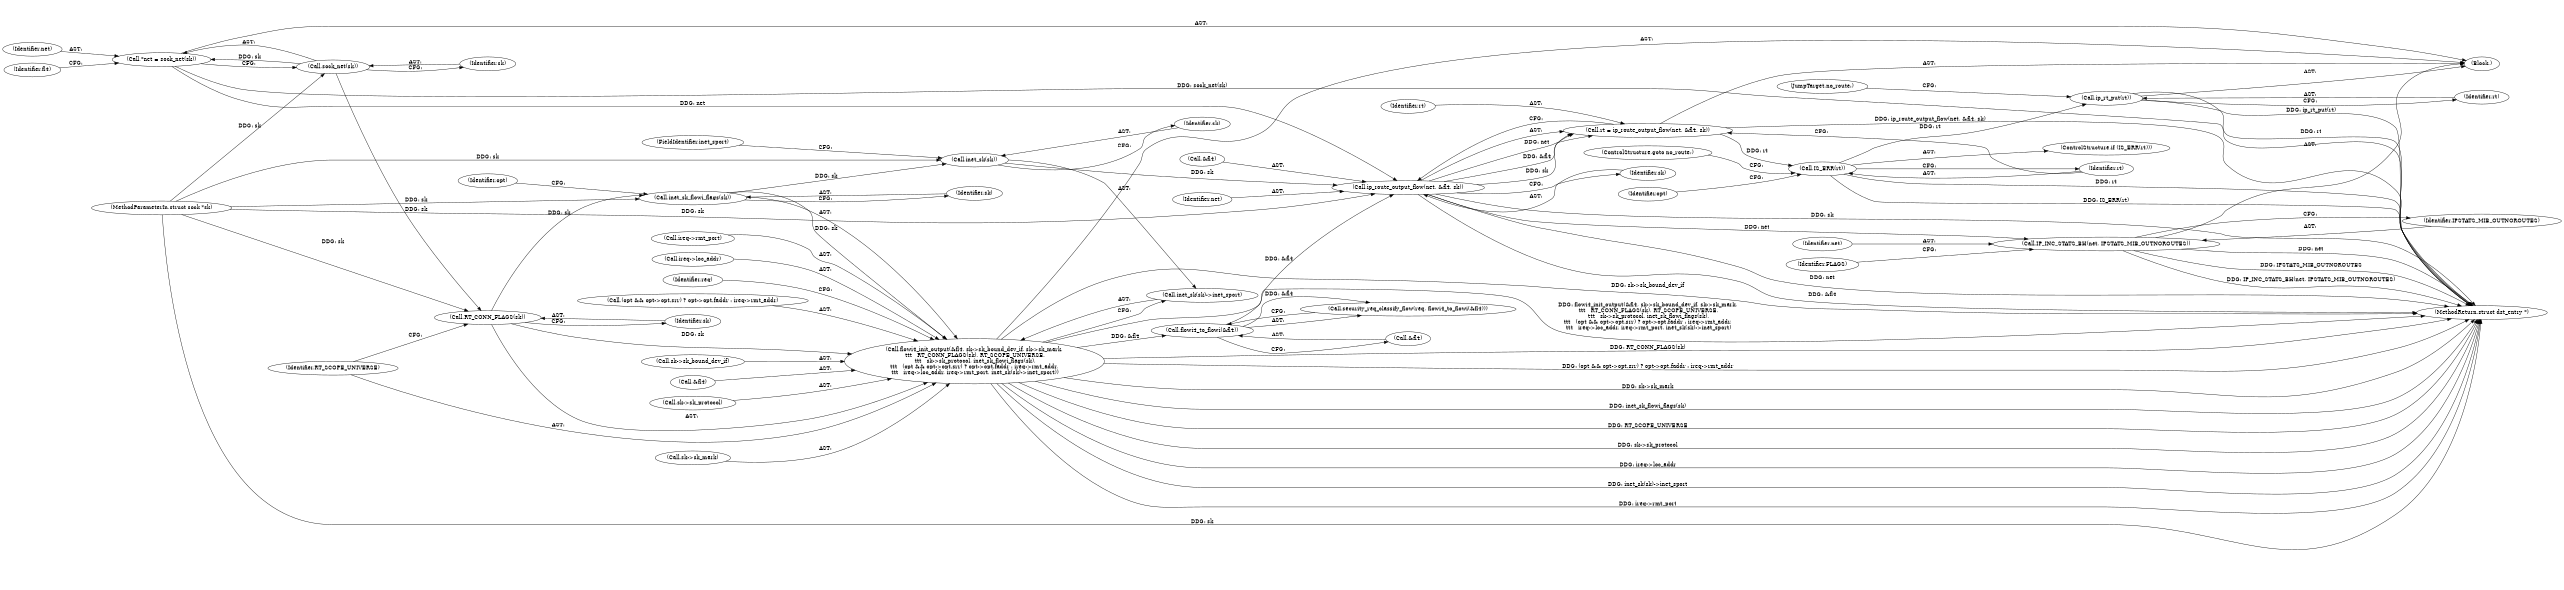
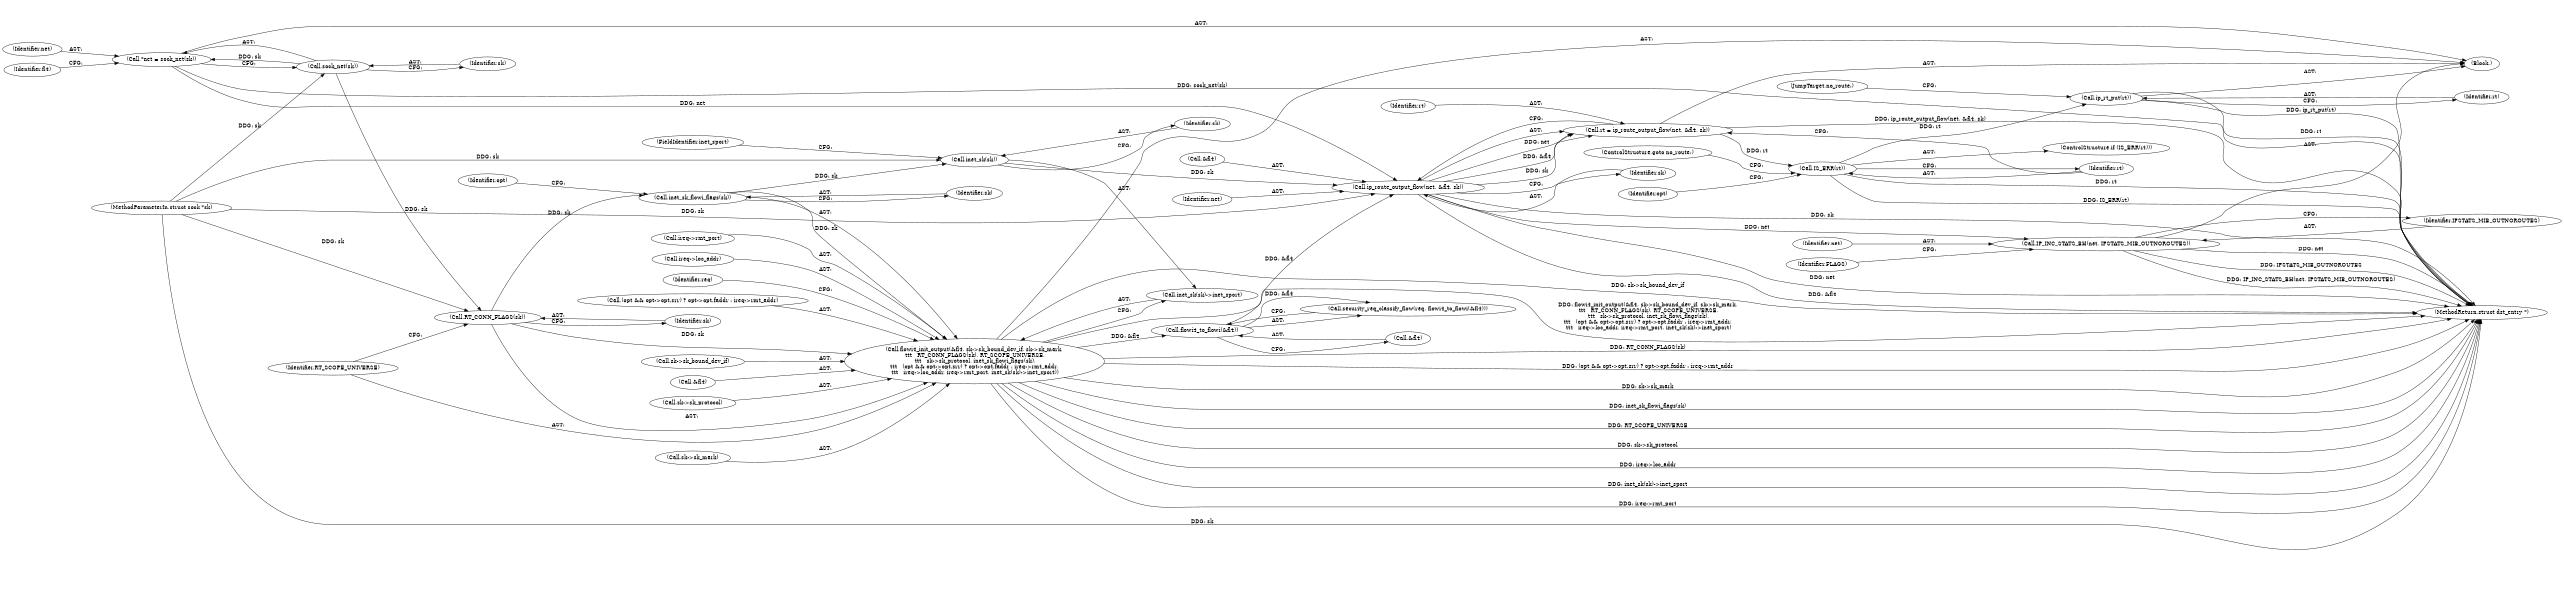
  digraph {
    rankdir=LR
    n1 [label="(Call,ip_route_output_flow(net, &fl4, sk))"]
    n2 [label="(Call,rt = ip_route_output_flow(net, &fl4, sk))"]
    n3 [label="(Call,IP_INC_STATS_BH(net, IPSTATS_MIB_OUTNOROUTES))"]
    n4 [label="(MethodReturn,struct dst_entry *)"]
    n5 [label="(Identifier,sk)"]
    n6 [label="(Block,)"]
    n7 [label="(Call,IS_ERR(rt))"]
    n8 [label="(Identifier,IPSTATS_MIB_OUTNOROUTES)"]
    n9 [label="(Call,*net = sock_net(sk))"]
    n10 [label="(Call,sock_net(sk))"]
    n11 [label="(Call,RT_CONN_FLAGS(sk))"]
    n12 [label="(Identifier,sk)"]
    n13 [label="(Call,inet_sk_flowi_flags(sk))"]
    n14 [label="(Call,flowi4_init_output(&fl4, sk->sk_bound_dev_if, sk->sk_mark,\n \t\t\t   RT_CONN_FLAGS(sk), RT_SCOPE_UNIVERSE,\n \t\t\t   sk->sk_protocol, inet_sk_flowi_flags(sk),\n\t\t\t   (opt && opt->opt.srr) ? opt->opt.faddr : ireq->rmt_addr,\n \t\t\t   ireq->loc_addr, ireq->rmt_port, inet_sk(sk)->inet_sport))"]
    n15 [label="(Identifier,sk)"]
    n16 [label="(MethodParameterIn,struct sock *sk)"]
    n17 [label="(Call,inet_sk(sk))"]
    n18 [label="(Identifier,sk)"]
    n19 [label="(Call,inet_sk(sk)->inet_sport)"]
    n20 [label="(Identifier,sk)"]
    n21 [label="(Call,flowi4_to_flowi(&fl4))"]
    n22 [label="(Call,&fl4)"]
    n23 [label="(Call,security_req_classify_flow(req, flowi4_to_flowi(&fl4)))"]
    n24 [label="(Call,ip_rt_put(rt))"]
    n25 [label="(Identifier,rt)"]
    n26 [label="(ControlStructure,if (IS_ERR(rt)))"]
    n27 [label="(Identifier,rt)"]
    n28 [label="(Identifier,opt)"]
    n29 [label="(Call,&fl4)"]
    n30 [label="(Call,sk->sk_mark)"]
    n31 [label="(Identifier,net)"]
    n32 [label="(FieldIdentifier,inet_sport)"]
    n33 [label="(JumpTarget,no_route:)"]
    n34 [label="(Identifier,FLAGS)"]
    n35 [label="(Call,ireq->rmt_port)"]
    n36 [label="(Identifier,rt)"]
    n37 [label="(Identifier,fl4)"]
    n38 [label="(Call,ireq->loc_addr)"]
    n39 [label="(Identifier,req)"]
    n40 [label="(Identifier,RT_SCOPE_UNIVERSE)"]
    n41 [label="(Call,(opt && opt->opt.srr) ? opt->opt.faddr : ireq->rmt_addr)"]
    n42 [label="(Call,sk->sk_bound_dev_if)"]
    n43 [label="(Identifier,net)"]
    n44 [label="(Call,&fl4)"]
    n45 [label="(Call,sk->sk_protocol)"]
    n46 [label="(ControlStructure,goto no_route;)"]
    n47 [label="(Identifier,net)"]
    n48 [label="(Identifier,opt)"]
    n1 -> n2 [label="AST: "]
    n1 -> n2 [label="DDG: net"]
    n1 -> n2 [label="DDG: &fl4"]
    n1 -> n2 [label="DDG: sk"]
    n1 -> n3 [label="DDG: net"]
    n1 -> n4 [label="DDG: sk"]
    n1 -> n4 [label="DDG: net"]
    n1 -> n4 [label="DDG: &fl4"]
    n1 -> n5 [label="CFG: "]
    n2 -> n1 [label="CFG: "]
    n2 -> n4 [label="DDG: ip_route_output_flow(net, &fl4, sk)"]
    n2 -> n6 [label="AST: "]
    n2 -> n7 [label="DDG: rt"]
    n3 -> n4 [label="DDG: net"]
    n3 -> n4 [label="DDG: IPSTATS_MIB_OUTNOROUTES"]
    n3 -> n4 [label="DDG: IP_INC_STATS_BH(net, IPSTATS_MIB_OUTNOROUTES)"]
    n3 -> n6 [label="AST: "]
    n3 -> n8 [label="CFG: "]
    n5 -> n1 [label="AST: "]
    n7 -> n4 [label="DDG: IS_ERR(rt)"]
    n7 -> n4 [label="DDG: rt"]
    n7 -> n24 [label="DDG: rt"]
    n7 -> n25 [label="CFG: "]
    n7 -> n26 [label="AST: "]
    n8 -> n3 [label="AST: "]
    n9 -> n1 [label="DDG: net"]
    n9 -> n4 [label="DDG: sock_net(sk)"]
    n9 -> n6 [label="AST: "]
    n9 -> n10 [label="CFG: "]
    n10 -> n9 [label="AST: "]
    n10 -> n9 [label="DDG: sk"]
    n10 -> n11 [label="DDG: sk"]
    n10 -> n12 [label="CFG: "]
    n11 -> n13 [label="DDG: sk"]
    n11 -> n14 [label="AST: "]
    n11 -> n14 [label="DDG: sk"]
    n11 -> n15 [label="CFG: "]
    n12 -> n10 [label="AST: "]
    n13 -> n14 [label="AST: "]
    n13 -> n14 [label="DDG: sk"]
    n13 -> n17 [label="DDG: sk"]
    n13 -> n18 [label="CFG: "]
    n14 -> n4 [label="DDG: ireq->rmt_port"]
    n14 -> n4 [label="DDG: sk->sk_bound_dev_if"]
    n14 -> n4 [label="DDG: flowi4_init_output(&fl4, sk->sk_bound_dev_if, sk->sk_mark,\n \t\t\t   RT_CONN_FLAGS(sk), RT_SCOPE_UNIVERSE,\n \t\t\t   sk->sk_protocol, inet_sk_flowi_flags(sk),\n\t\t\t   (opt && opt->opt.srr) ? opt->opt.faddr : ireq->rmt_addr,\n \t\t\t   ireq->loc_addr, ireq->rmt_port, inet_sk(sk)->inet_sport)"]
    n14 -> n4 [label="DDG: RT_CONN_FLAGS(sk)"]
    n14 -> n4 [label="DDG: (opt && opt->opt.srr) ? opt->opt.faddr : ireq->rmt_addr"]
    n14 -> n4 [label="DDG: sk->sk_mark"]
    n14 -> n4 [label="DDG: RT_SCOPE_UNIVERSE"]
    n14 -> n4 [label="DDG: sk->sk_protocol"]
    n14 -> n4 [label="DDG: ireq->loc_addr"]
    n14 -> n4 [label="DDG: inet_sk_flowi_flags(sk)"]
    n14 -> n4 [label="DDG: inet_sk(sk)->inet_sport"]
    n14 -> n6 [label="AST: "]
    n14 -> n19 [label="CFG: "]
    n14 -> n21 [label="DDG: &fl4"]
    n15 -> n11 [label="AST: "]
    n16 -> n1 [label="DDG: sk"]
    n16 -> n4 [label="DDG: sk"]
    n16 -> n10 [label="DDG: sk"]
    n16 -> n11 [label="DDG: sk"]
-   n16 -> n13 [label="DDG: sk"]
    n16 -> n17 [label="DDG: sk"]
    n17 -> n1 [label="DDG: sk"]
    n17 -> n19 [label="AST: "]
    n17 -> n20 [label="CFG: "]
    n18 -> n13 [label="AST: "]
    n19 -> n14 [label="AST: "]
    n20 -> n17 [label="AST: "]
    n21 -> n1 [label="DDG: &fl4"]
    n21 -> n22 [label="CFG: "]
    n21 -> n23 [label="AST: "]
    n21 -> n23 [label="DDG: &fl4"]
    n22 -> n21 [label="AST: "]
    n23 -> n21 [label="CFG: "]
    n24 -> n4 [label="DDG: ip_rt_put(rt)"]
    n24 -> n4 [label="DDG: rt"]
    n24 -> n6 [label="AST: "]
    n24 -> n27 [label="CFG: "]
    n25 -> n2 [label="CFG: "]
    n25 -> n7 [label="AST: "]
    n27 -> n24 [label="AST: "]
    n28 -> n13 [label="CFG: "]
    n29 -> n1 [label="AST: "]
    n30 -> n14 [label="AST: "]
    n31 -> n9 [label="AST: "]
    n32 -> n17 [label="CFG: "]
    n33 -> n24 [label="CFG: "]
    n34 -> n3 [label="CFG: "]
    n35 -> n14 [label="AST: "]
    n36 -> n2 [label="AST: "]
    n37 -> n9 [label="CFG: "]
    n38 -> n14 [label="AST: "]
    n39 -> n14 [label="CFG: "]
    n40 -> n11 [label="CFG: "]
    n40 -> n14 [label="AST: "]
    n41 -> n14 [label="AST: "]
    n42 -> n14 [label="AST: "]
    n43 -> n1 [label="AST: "]
    n44 -> n14 [label="AST: "]
    n45 -> n14 [label="AST: "]
    n46 -> n7 [label="CFG: "]
    n47 -> n3 [label="AST: "]
    n48 -> n7 [label="CFG: "]
  }
